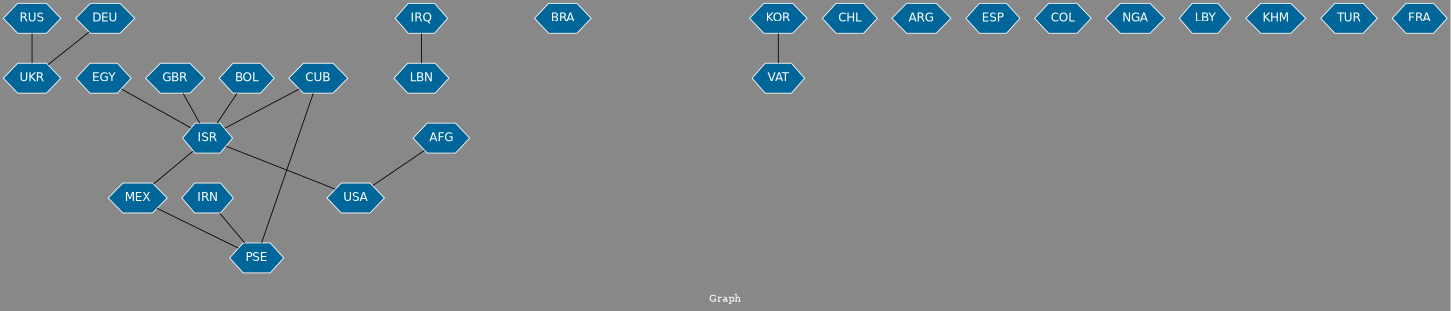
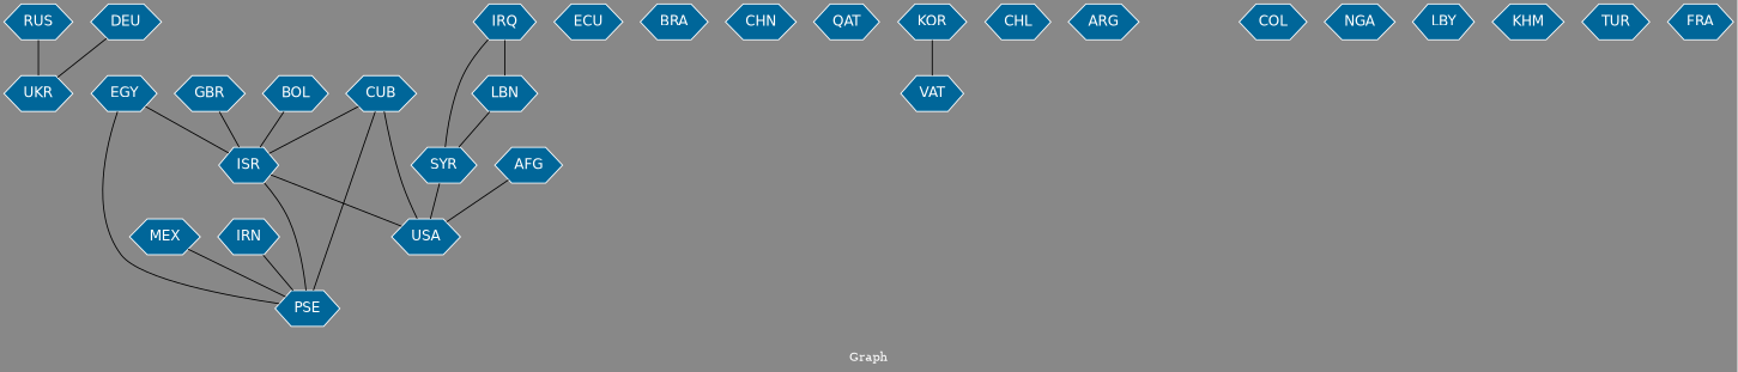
  graph {
    bgcolor="#888888"
    fontcolor=white
    fontsize=12
    label="Graph"
    node [color=white fillcolor="#006699" fontcolor=white fontname=Helvetica shape=hexagon style=filled]
    edge [arrowhead=open color=black fontcolor=white fontname=Courier fontsize=12 weight=1]
    n1 [label=RUS]
    n2 [label=UKR]
    n3 [label=ISR]
    n4 [label=PSE]
    n5 [label=USA]
+   n6 [label=ECU]
    n7 [label=BRA]
    n8 [label=IRQ]
+   n9 [label=SYR]
    n10 [label=LBN]
    n11 [label=EGY]
+   n12 [label=CHN]
    n13 [label=CUB]
    n14 [label=BOL]
+   n15 [label=QAT]
    n16 [label=AFG]
    n17 [label=VAT]
    n18 [label=CHL]
    n19 [label=ARG]
-   n20 [label=ESP]
    n21 [label=KOR]
    n22 [label=COL]
    n23 [label=DEU]
    n24 [label=MEX]
    n25 [label=GBR]
    n26 [label=IRN]
    n27 [label=NGA]
    n28 [label=LBY]
    n29 [label=KHM]
    n30 [label=TUR]
    n31 [label=FRA]
    n1 -- n2 [weight=9]
-   n3 -- n24 [weight=12]
+   n3 -- n4 [weight=12]
    n3 -- n5
+   n8 -- n9
    n8 -- n10 [weight=2]
+   n9 -- n5 [weight=2]
+   n10 -- n9
    n11 -- n3 [weight=2]
+   n11 -- n4
    n13 -- n3
    n13 -- n4
+   n13 -- n5 [weight=2]
    n14 -- n3
    n16 -- n5
    n21 -- n17
    n23 -- n2
    n24 -- n4
    n25 -- n3
    n26 -- n4
  }
